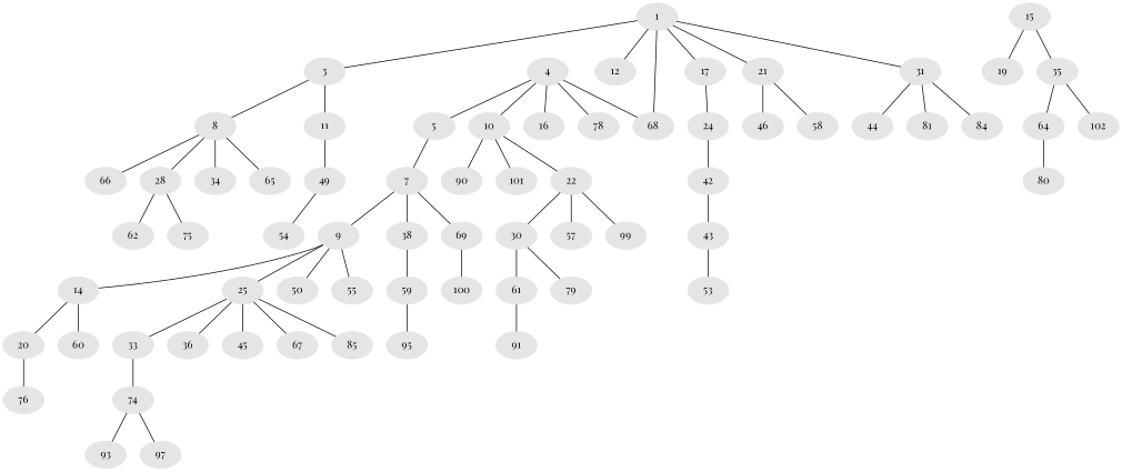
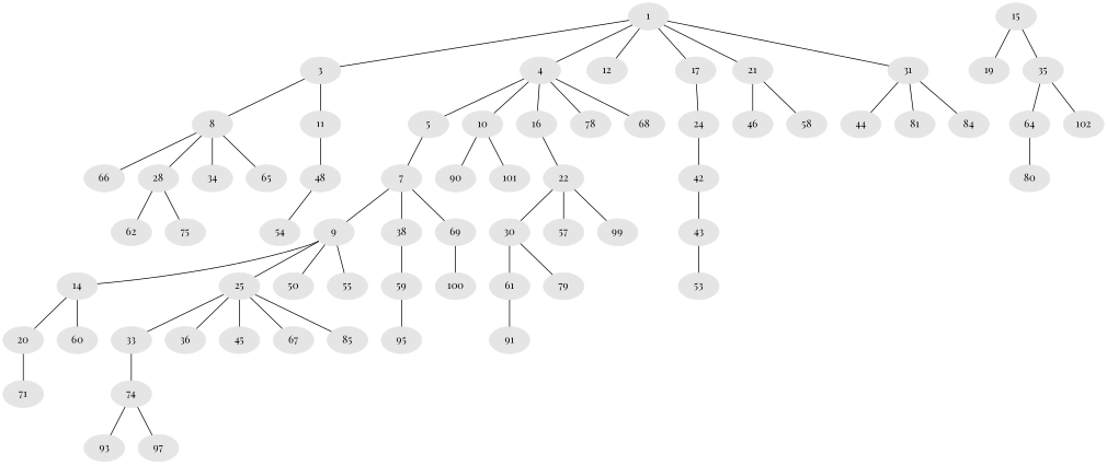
  graph {
    fontname="Playfair Display"
    node [color=gray90 fontname="Playfair Display" style=filled]
    edge [fontname="Playfair Display"]
    1 [super="+2"]
    3 [super="+6"]
    4 [super="+70"]
    12
    17 [super="+40"]
    21 [super="+103"]
    31 [super="+37"]
    8 [super="+23"]
    11
    5 [super="+88"]
    10 [super="+72"]
    16
    68
    78
    24 [super="+41"]
    46 [super="+47"]
    58 [super="+66"]
    44
    81
    84 [super="+91"]
    n21 [label=66 super="+96"]
    28
    34
    65
-   48 [super="+51" label=49]
+   48 [super="+51"]
    15 [super="+63"]
    19
    35 [super="+73"]
    7 [super="+27"]
    90
    101
    22 [super="+29"]
    9 [super="+13"]
    38 [super="+52"]
    69
    14 [super="+18"]
    25 [super="+32"]
    50
    55
    59
    100
    62 [super="+86"]
    75
    20 [super="+77"]
    60
    33 [super="+49"]
    36 [super="+56"]
    45
    67 [super="+98"]
    85 [super="+89"]
    54 [super="+82"]
-   76
+   76 [label=71]
    64 [super="+94"]
    102
    30 [super="+39"]
    57 [super="+83"]
    99
    42
    61
    79
    43
    74 [super="+87"]
    n63 [label=91 super="+92"]
    93
    97
    80
    95
    53
    1 -- 3
-   1 -- 68
+   1 -- 4
    1 -- 12
    1 -- 17
    1 -- 21
    1 -- 31
    3 -- 8
    3 -- 11
    4 -- 5
    4 -- 10
    4 -- 16
    4 -- 68
    4 -- 78
    17 -- 24
    21 -- 46
    21 -- 58
    31 -- 44
    31 -- 81
    31 -- 84
    8 -- n21
    8 -- 28
    8 -- 34
    8 -- 65
    11 -- 48
    5 -- 7
    10 -- 90
    10 -- 101
-   10 -- 22
+   16 -- 22
    24 -- 42
    28 -- 62
    28 -- 75
    48 -- 54
    15 -- 19
    15 -- 35
    35 -- 64
    35 -- 102
    7 -- 9
    7 -- 38
    7 -- 69
    22 -- 30
    22 -- 57
    22 -- 99
    9 -- 14
    9 -- 25
    9 -- 50
    9 -- 55
    38 -- 59
    69 -- 100
    14 -- 20
    14 -- 60
    25 -- 33
    25 -- 36
    25 -- 45
    25 -- 67
    25 -- 85
    59 -- 95
    20 -- 76
    33 -- 74
    64 -- 80
    30 -- 61
    30 -- 79
    42 -- 43
    61 -- n63
    43 -- 53
    74 -- 93
    74 -- 97
  }
